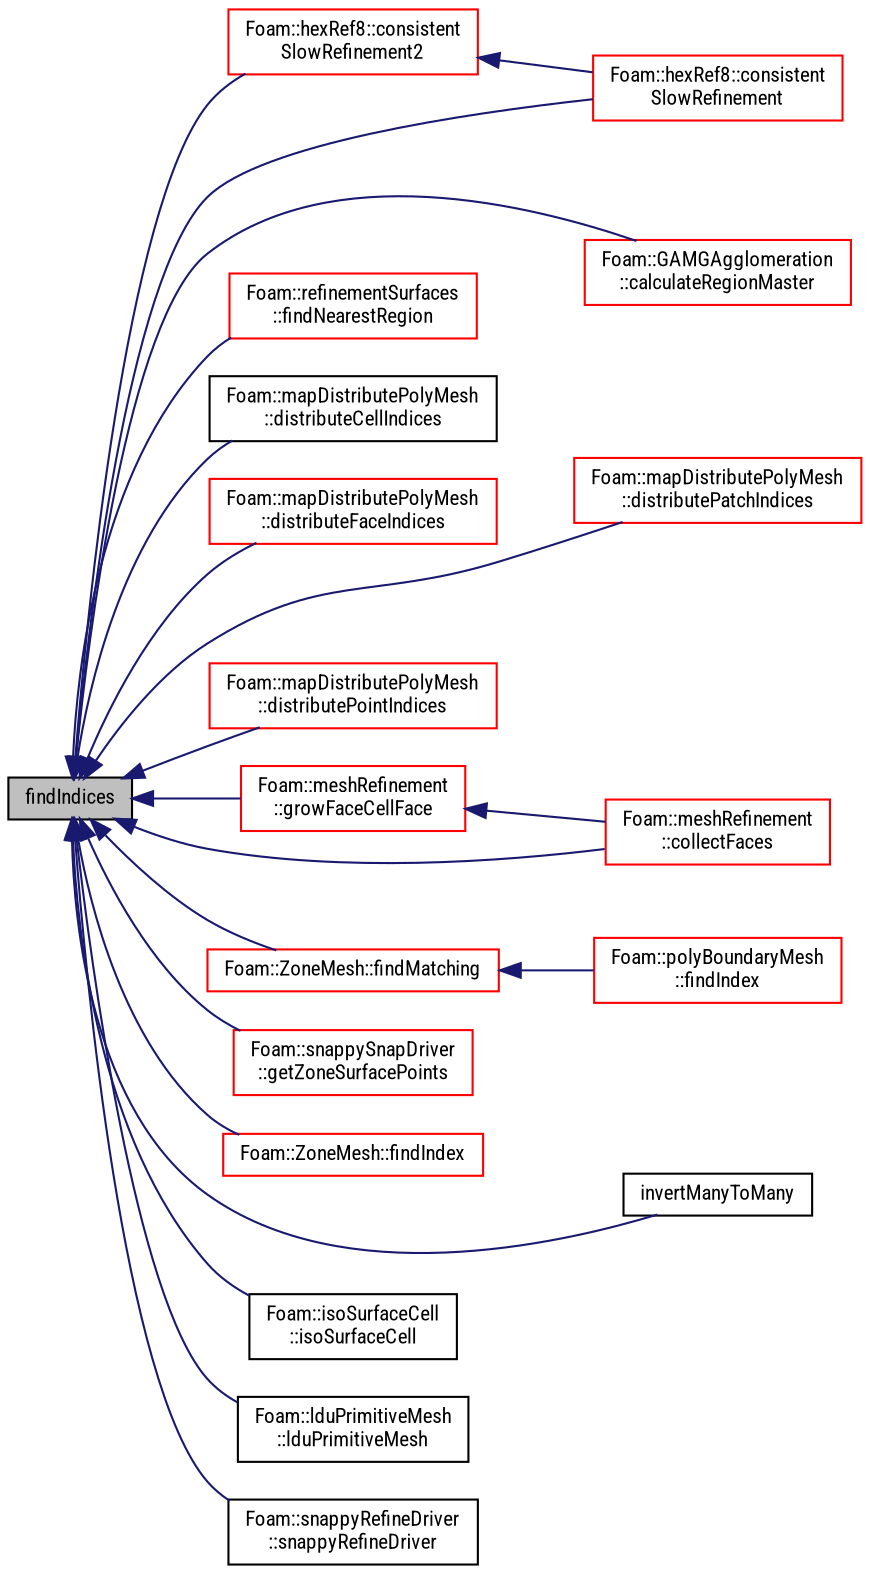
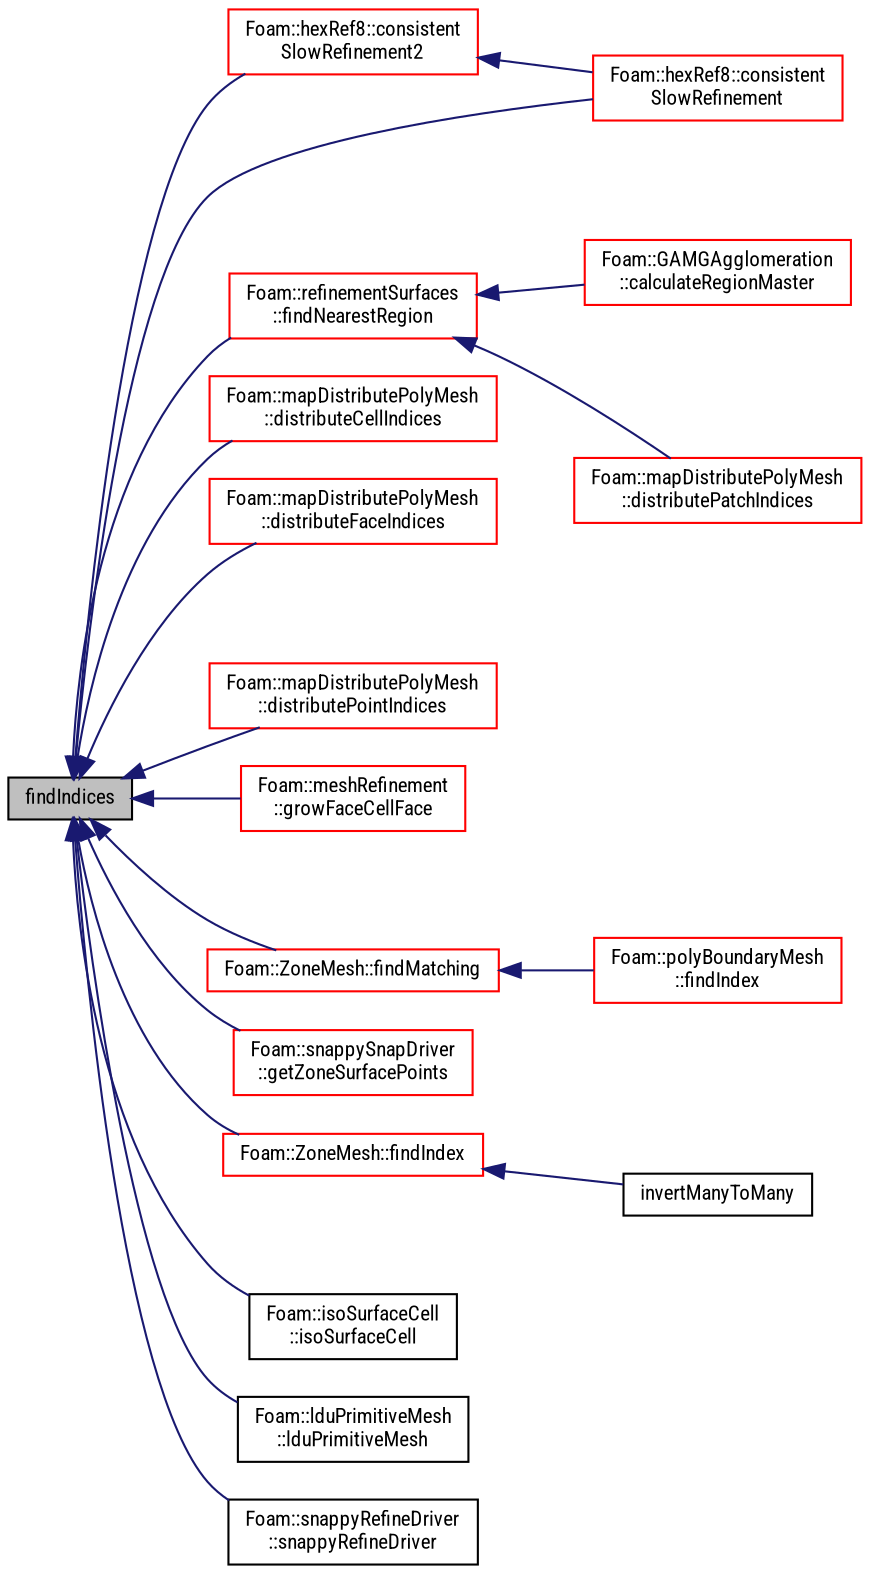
  digraph {
    fontname="Roboto Condensed"
    rankdir=LR
    node [color=red fontname="Roboto Condensed" fontsize=10 shape=record]
    edge [color=midnightblue dir=back fontname="Roboto Condensed" fontsize=10 labelfontname=Helvetica labelfontsize=10 style=solid]
    n1 [color=black fillcolor=grey75 fontcolor=black height=0.2 label=findIndices style=filled width=0.4]
    n2 [height=0.2 label="Foam::GAMGAgglomeration\l::calculateRegionMaster" width=0.4]
-   n3 [height=0.2 label="Foam::meshRefinement\l::collectFaces" width=0.4]
    n4 [height=0.2 label="Foam::hexRef8::consistent\lSlowRefinement" width=0.4]
    n5 [height=0.2 label="Foam::hexRef8::consistent\lSlowRefinement2" width=0.4]
-   n6 [color=black height=0.2 label="Foam::mapDistributePolyMesh\l::distributeCellIndices" width=0.4]
+   n6 [height=0.2 label="Foam::mapDistributePolyMesh\l::distributeCellIndices" width=0.4]
    n7 [height=0.2 label="Foam::mapDistributePolyMesh\l::distributeFaceIndices" width=0.4]
    n8 [height=0.2 label="Foam::mapDistributePolyMesh\l::distributePatchIndices" width=0.4]
    n9 [height=0.2 label="Foam::mapDistributePolyMesh\l::distributePointIndices" width=0.4]
    n10 [height=0.2 label="Foam::ZoneMesh::findIndex" width=0.4]
    n11 [height=0.2 label="Foam::ZoneMesh::findMatching" width=0.4]
    n12 [height=0.2 label="Foam::refinementSurfaces\l::findNearestRegion" width=0.4]
    n13 [height=0.2 label="Foam::snappySnapDriver\l::getZoneSurfacePoints" width=0.4]
    n14 [height=0.2 label="Foam::meshRefinement\l::growFaceCellFace" width=0.4]
    n15 [color=black height=0.2 label=invertManyToMany width=0.4]
    n16 [color=black height=0.2 label="Foam::isoSurfaceCell\l::isoSurfaceCell" width=0.4]
    n17 [color=black height=0.2 label="Foam::lduPrimitiveMesh\l::lduPrimitiveMesh" width=0.4]
    n18 [color=black height=0.2 label="Foam::snappyRefineDriver\l::snappyRefineDriver" width=0.4]
    n19 [height=0.2 label="Foam::polyBoundaryMesh\l::findIndex" width=0.4]
-   n1 -> n2
-   n1 -> n3
+   n12 -> n2
    n1 -> n4
    n1 -> n5
    n1 -> n6
    n1 -> n7
-   n1 -> n8
+   n12 -> n8
    n1 -> n9
    n1 -> n10
    n1 -> n11
    n1 -> n12
    n1 -> n13
    n1 -> n14
-   n1 -> n15
+   n10 -> n15
    n1 -> n16
    n1 -> n17
    n1 -> n18
    n5 -> n4
    n11 -> n19
-   n14 -> n3
  }
